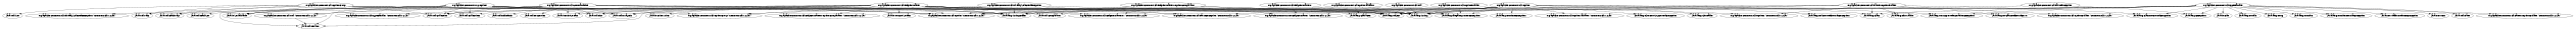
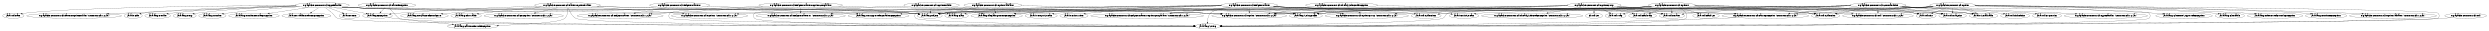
  digraph {
    "org.apache.commons.cli.AlreadySelectedException"
    "java.lang.String"
    "java.lang.StringBuffer"
    "org.apache.commons.cli.Option (commons-cli-1.2.jar)"
    "org.apache.commons.cli.OptionGroup (commons-cli-1.2.jar)"
    "org.apache.commons.cli.ParseException (commons-cli-1.2.jar)"
    "org.apache.commons.cli.CommandLine"
    "java.io.PrintStream"
    "java.io.Serializable"
    "java.lang.Object"
    "java.util.ArrayList"
    "java.util.Collection"
    "java.util.Iterator"
    "java.util.LinkedList"
    "java.util.List"
    "java.util.Properties"
    "org.apache.commons.cli.TypeHandler (commons-cli-1.2.jar)"
    "org.apache.commons.cli.Util (commons-cli-1.2.jar)"
    "org.apache.commons.cli.HelpFormatter"
    "java.io.OutputStream"
    "java.io.PrintWriter"
-   "java.lang.Character"
    "java.lang.IllegalArgumentException"
    "java.util.Collections"
-   "java.util.Comparator"
    "org.apache.commons.cli.HelpFormatter$1 (commons-cli-1.2.jar)"
    "org.apache.commons.cli.HelpFormatter$OptionComparator (commons-cli-1.2.jar)"
    "org.apache.commons.cli.Options (commons-cli-1.2.jar)"
    "org.apache.commons.cli.HelpFormatter$1"
-   "org.apache.commons.cli.HelpFormatter (commons-cli-1.2.jar)" [label="org.apache.commons.net.HelpFormatter (commons-cli-1.2.jar)"]
+   "org.apache.commons.cli.HelpFormatter (commons-cli-1.2.jar)"
    "org.apache.commons.cli.HelpFormatter$OptionComparator"
    "org.apache.commons.cli.Option"
    "java.lang.Class"
    "java.lang.CloneNotSupportedException"
    "java.lang.Cloneable"
    "java.lang.IndexOutOfBoundsException"
    "java.lang.RuntimeException"
    "java.lang.UnsupportedOperationException"
    "org.apache.commons.cli.OptionValidator (commons-cli-1.2.jar)"
    "org.apache.commons.cli.OptionBuilder"
    "org.apache.commons.cli.OptionGroup"
    "java.util.HashMap"
    "java.util.Map"
-   "java.util.Set"
+   "java.util.Set" [label="cli.util.Set"]
    "org.apache.commons.cli.AlreadySelectedException (commons-cli-1.2.jar)"
    "org.apache.commons.cli.OptionValidator"
-   "org.apache.commons.cli.Options" [label="org.apache.commons.org.Options"]
+   "org.apache.commons.cli.Options"
    "java.util.HashSet"
    "org.apache.commons.cli.ParseException"
    "java.lang.Exception"
    "org.apache.commons.cli.PatternOptionBuilder"
    "java.lang.ClassNotFoundException"
    "java.lang.NoClassDefFoundError"
    "java.lang.Throwable"
-   "org.apache.commons.cli.OptionBuilder (commons-cli-1.2.jar)"
+   "org.apache.commons.cli.OptionBuilder (commons-cli-1.2.jar)" [label="org.apache.commons.cli.Exception (commons-cli-1.2.jar)"]
    "org.apache.commons.cli.TypeHandler"
    "java.io.File"
    "java.lang.Double"
    "java.lang.Long"
    "java.lang.Number"
    "java.lang.NumberFormatException"
    "java.net.MalformedURLException"
    "java.net.URL"
    "java.util.Date"
    "org.apache.commons.cli.PatternOptionBuilder (commons-cli-1.2.jar)"
    "org.apache.commons.cli.Util"
-   "org.apache.commons.cli.AlreadySelectedException" -> "java.lang.String"
+   "org.apache.commons.cli.ParseException (commons-cli-1.2.jar)" -> "java.lang.String"
    "org.apache.commons.cli.AlreadySelectedException" -> "java.lang.StringBuffer"
    "org.apache.commons.cli.AlreadySelectedException" -> "org.apache.commons.cli.Option (commons-cli-1.2.jar)"
    "org.apache.commons.cli.AlreadySelectedException" -> "org.apache.commons.cli.OptionGroup (commons-cli-1.2.jar)"
    "org.apache.commons.cli.AlreadySelectedException" -> "org.apache.commons.cli.ParseException (commons-cli-1.2.jar)"
    "org.apache.commons.cli.CommandLine" -> "java.lang.String"
    "org.apache.commons.cli.CommandLine" -> "java.lang.StringBuffer"
    "org.apache.commons.cli.CommandLine" -> "org.apache.commons.cli.Option (commons-cli-1.2.jar)"
    "org.apache.commons.cli.CommandLine" -> "org.apache.commons.cli.ParseException (commons-cli-1.2.jar)"
    "org.apache.commons.cli.CommandLine" -> "java.io.PrintStream"
    "org.apache.commons.cli.CommandLine" -> "java.io.Serializable"
    "org.apache.commons.cli.CommandLine" -> "java.lang.Object"
    "org.apache.commons.cli.CommandLine" -> "java.util.ArrayList"
    "org.apache.commons.cli.CommandLine" -> "java.util.Collection"
    "org.apache.commons.cli.CommandLine" -> "java.util.Iterator"
    "org.apache.commons.cli.CommandLine" -> "java.util.LinkedList"
    "org.apache.commons.cli.CommandLine" -> "java.util.List"
    "org.apache.commons.cli.CommandLine" -> "java.util.Properties"
    "org.apache.commons.cli.CommandLine" -> "org.apache.commons.cli.TypeHandler (commons-cli-1.2.jar)"
    "org.apache.commons.cli.CommandLine" -> "org.apache.commons.cli.Util (commons-cli-1.2.jar)"
    "org.apache.commons.cli.HelpFormatter" -> "java.lang.String"
    "org.apache.commons.cli.HelpFormatter" -> "java.lang.StringBuffer"
    "org.apache.commons.cli.HelpFormatter" -> "org.apache.commons.cli.Option (commons-cli-1.2.jar)"
    "org.apache.commons.cli.HelpFormatter" -> "org.apache.commons.cli.OptionGroup (commons-cli-1.2.jar)"
    "org.apache.commons.cli.HelpFormatter" -> "java.io.PrintStream"
    "org.apache.commons.cli.HelpFormatter" -> "java.lang.Object"
    "org.apache.commons.cli.HelpFormatter" -> "java.util.ArrayList"
    "org.apache.commons.cli.HelpFormatter" -> "java.util.Collection"
    "org.apache.commons.cli.HelpFormatter" -> "java.util.Iterator"
    "org.apache.commons.cli.HelpFormatter" -> "java.util.List"
    "org.apache.commons.cli.HelpFormatter" -> "java.io.OutputStream"
    "org.apache.commons.cli.HelpFormatter" -> "java.io.PrintWriter"
-   "org.apache.commons.cli.HelpFormatter" -> "java.lang.Character"
    "org.apache.commons.cli.HelpFormatter" -> "java.lang.IllegalArgumentException"
    "org.apache.commons.cli.HelpFormatter" -> "java.util.Collections"
-   "org.apache.commons.cli.HelpFormatter" -> "java.util.Comparator"
    "org.apache.commons.cli.HelpFormatter" -> "org.apache.commons.cli.HelpFormatter$1 (commons-cli-1.2.jar)"
    "org.apache.commons.cli.HelpFormatter" -> "org.apache.commons.cli.HelpFormatter$OptionComparator (commons-cli-1.2.jar)"
    "org.apache.commons.cli.HelpFormatter" -> "org.apache.commons.cli.Options (commons-cli-1.2.jar)"
    "org.apache.commons.cli.HelpFormatter$1" -> "java.lang.Object"
    "org.apache.commons.cli.HelpFormatter$1" -> "org.apache.commons.cli.HelpFormatter (commons-cli-1.2.jar)"
    "org.apache.commons.cli.HelpFormatter$OptionComparator" -> "java.lang.String"
    "org.apache.commons.cli.HelpFormatter$OptionComparator" -> "org.apache.commons.cli.Option (commons-cli-1.2.jar)"
    "org.apache.commons.cli.HelpFormatter$OptionComparator" -> "java.lang.Object"
-   "org.apache.commons.cli.HelpFormatter$OptionComparator" -> "java.util.Comparator"
    "org.apache.commons.cli.HelpFormatter$OptionComparator" -> "org.apache.commons.cli.HelpFormatter$1 (commons-cli-1.2.jar)"
    "org.apache.commons.cli.HelpFormatter$OptionComparator" -> "org.apache.commons.cli.HelpFormatter (commons-cli-1.2.jar)"
    "org.apache.commons.cli.Option" -> "java.lang.String"
-   "org.apache.commons.cli.Option" -> "java.lang.StringBuffer"
+   "org.apache.commons.cli.Option" -> "org.apache.commons.cli.ParseException (commons-cli-1.2.jar)"
    "org.apache.commons.cli.Option" -> "java.io.Serializable"
    "org.apache.commons.cli.Option" -> "java.lang.Object"
    "org.apache.commons.cli.Option" -> "java.util.ArrayList"
    "org.apache.commons.cli.Option" -> "java.util.Collection"
    "org.apache.commons.cli.Option" -> "java.util.List"
    "org.apache.commons.cli.Option" -> "java.lang.IllegalArgumentException"
    "org.apache.commons.cli.Option" -> "java.lang.Class"
    "org.apache.commons.cli.Option" -> "java.lang.CloneNotSupportedException"
    "org.apache.commons.cli.Option" -> "java.lang.Cloneable"
    "org.apache.commons.cli.Option" -> "java.lang.IndexOutOfBoundsException"
    "org.apache.commons.cli.Option" -> "java.lang.RuntimeException"
    "org.apache.commons.cli.Option" -> "java.lang.UnsupportedOperationException"
    "org.apache.commons.cli.Option" -> "org.apache.commons.cli.OptionValidator (commons-cli-1.2.jar)"
    "org.apache.commons.cli.OptionBuilder" -> "java.lang.String"
    "org.apache.commons.cli.OptionBuilder" -> "org.apache.commons.cli.Option (commons-cli-1.2.jar)"
    "org.apache.commons.cli.OptionBuilder" -> "java.lang.Object"
    "org.apache.commons.cli.OptionBuilder" -> "java.lang.IllegalArgumentException"
    "org.apache.commons.cli.OptionGroup" -> "java.lang.String"
    "org.apache.commons.cli.OptionGroup" -> "java.lang.StringBuffer"
    "org.apache.commons.cli.OptionGroup" -> "org.apache.commons.cli.Option (commons-cli-1.2.jar)"
    "org.apache.commons.cli.OptionGroup" -> "java.io.Serializable"
    "org.apache.commons.cli.OptionGroup" -> "java.lang.Object"
    "org.apache.commons.cli.OptionGroup" -> "java.util.Collection"
-   "org.apache.commons.cli.Util (commons-cli-1.2.jar)" -> "java.util.Iterator"
+   "org.apache.commons.cli.OptionGroup" -> "java.util.Iterator"
    "org.apache.commons.cli.OptionGroup" -> "java.util.HashMap"
    "org.apache.commons.cli.OptionGroup" -> "java.util.Map"
    "org.apache.commons.cli.OptionGroup" -> "java.util.Set"
    "org.apache.commons.cli.OptionGroup" -> "org.apache.commons.cli.AlreadySelectedException (commons-cli-1.2.jar)"
    "org.apache.commons.cli.OptionValidator" -> "java.lang.String"
    "org.apache.commons.cli.OptionValidator" -> "java.lang.StringBuffer"
    "org.apache.commons.cli.OptionValidator" -> "java.lang.Object"
-   "org.apache.commons.cli.OptionValidator" -> "java.lang.Character"
    "org.apache.commons.cli.OptionValidator" -> "java.lang.IllegalArgumentException"
    "org.apache.commons.cli.Options" -> "java.lang.String"
    "org.apache.commons.cli.Options" -> "java.lang.StringBuffer"
    "org.apache.commons.cli.Options" -> "org.apache.commons.cli.Option (commons-cli-1.2.jar)"
    "org.apache.commons.cli.Options" -> "org.apache.commons.cli.OptionGroup (commons-cli-1.2.jar)"
    "org.apache.commons.cli.Options" -> "java.io.Serializable"
    "org.apache.commons.cli.Options" -> "java.lang.Object"
    "org.apache.commons.cli.Options" -> "java.util.ArrayList"
    "org.apache.commons.cli.Options" -> "java.util.Collection"
    "org.apache.commons.cli.Options" -> "java.util.Iterator"
    "org.apache.commons.cli.Options" -> "java.util.List"
    "org.apache.commons.cli.Options" -> "org.apache.commons.cli.Util (commons-cli-1.2.jar)"
    "org.apache.commons.cli.Options" -> "java.util.Collections"
    "org.apache.commons.cli.Options" -> "java.util.HashMap"
    "org.apache.commons.cli.Options" -> "java.util.Map"
    "org.apache.commons.cli.Options" -> "java.util.HashSet"
    "org.apache.commons.cli.ParseException" -> "java.lang.String"
    "org.apache.commons.cli.ParseException" -> "java.lang.Exception"
    "org.apache.commons.cli.PatternOptionBuilder" -> "java.lang.String"
    "org.apache.commons.cli.PatternOptionBuilder" -> "org.apache.commons.cli.Option (commons-cli-1.2.jar)"
    "org.apache.commons.cli.PatternOptionBuilder" -> "java.lang.Object"
    "org.apache.commons.cli.PatternOptionBuilder" -> "org.apache.commons.cli.Options (commons-cli-1.2.jar)"
-   "org.apache.commons.cli.PatternOptionBuilder" -> "java.lang.Class"
+   "org.apache.commons.cli.PatternOptionBuilder" -> "java.lang.Exception"
    "org.apache.commons.cli.PatternOptionBuilder" -> "java.lang.ClassNotFoundException"
    "org.apache.commons.cli.PatternOptionBuilder" -> "java.lang.NoClassDefFoundError"
    "org.apache.commons.cli.PatternOptionBuilder" -> "java.lang.Throwable"
    "org.apache.commons.cli.PatternOptionBuilder" -> "org.apache.commons.cli.OptionBuilder (commons-cli-1.2.jar)"
    "org.apache.commons.cli.TypeHandler" -> "java.lang.String"
    "org.apache.commons.cli.TypeHandler" -> "java.lang.StringBuffer"
    "org.apache.commons.cli.TypeHandler" -> "org.apache.commons.cli.ParseException (commons-cli-1.2.jar)"
    "org.apache.commons.cli.TypeHandler" -> "java.lang.Object"
    "org.apache.commons.cli.TypeHandler" -> "java.lang.Class"
    "org.apache.commons.cli.TypeHandler" -> "java.lang.UnsupportedOperationException"
    "org.apache.commons.cli.TypeHandler" -> "java.lang.Exception"
-   "org.apache.commons.cli.TypeHandler" -> "java.lang.ClassNotFoundException"
+   "java.lang.Exception" -> "java.lang.ClassNotFoundException"
    "org.apache.commons.cli.TypeHandler" -> "java.io.File"
    "org.apache.commons.cli.TypeHandler" -> "java.lang.Double"
    "org.apache.commons.cli.TypeHandler" -> "java.lang.Long"
    "org.apache.commons.cli.TypeHandler" -> "java.lang.Number"
    "org.apache.commons.cli.TypeHandler" -> "java.lang.NumberFormatException"
    "org.apache.commons.cli.TypeHandler" -> "java.net.MalformedURLException"
    "org.apache.commons.cli.TypeHandler" -> "java.net.URL"
    "org.apache.commons.cli.TypeHandler" -> "java.util.Date"
    "org.apache.commons.cli.TypeHandler" -> "org.apache.commons.cli.PatternOptionBuilder (commons-cli-1.2.jar)"
    "org.apache.commons.cli.Util" -> "java.lang.String"
-   "org.apache.commons.cli.Util" -> "java.lang.Object"
  }
